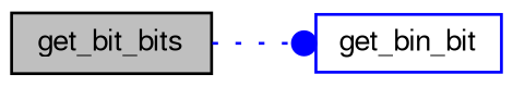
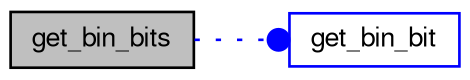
  digraph {
    rankdir=LR
    node [fontname=FreeSans fontsize=10 shape=record]
-   n1 [color=black fillcolor=grey75 fontcolor=black height=0.2 label=get_bit_bits style=filled width=0.4]
+   n1 [color=black fillcolor=grey75 fontcolor=black height=0.2 label=get_bin_bits style=filled width=0.4]
    n2 [color=blue height=0.2 label=get_bin_bit width=0.4]
    n1 -> n2 [color=blue fontname=FreeSans fontsize=10 labelfontname=FreeSans labelfontsize=10 style=dotted arrowhead=dot]
  }
